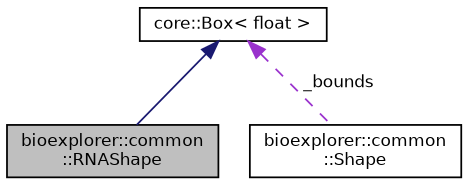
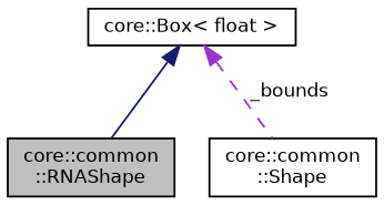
  digraph {
    node [color=black fillcolor=white fontname=Helvetica fontsize=10 shape=record style=filled]
    edge [dir=back fontname=Helvetica fontsize=10 labelfontname=Helvetica labelfontsize=10]
-   n1 [fillcolor=grey75 fontcolor=black height=0.2 label="bioexplorer::common\l::RNAShape" width=0.4]
-   n2 [height=0.2 label="bioexplorer::common\l::Shape" width=0.4]
+   n1 [fillcolor=grey75 fontcolor=black height=0.2 label="core::common\l::RNAShape" width=0.4]
+   n2 [height=0.2 label="core::common\l::Shape" width=0.4]
    n3 [height=0.2 label="core::Box\< float \>" width=0.4]
    n3 -> n1 [color=midnightblue style=solid]
    n3 -> n2 [color=darkorchid3 label=" _bounds" style=dashed]
  }
